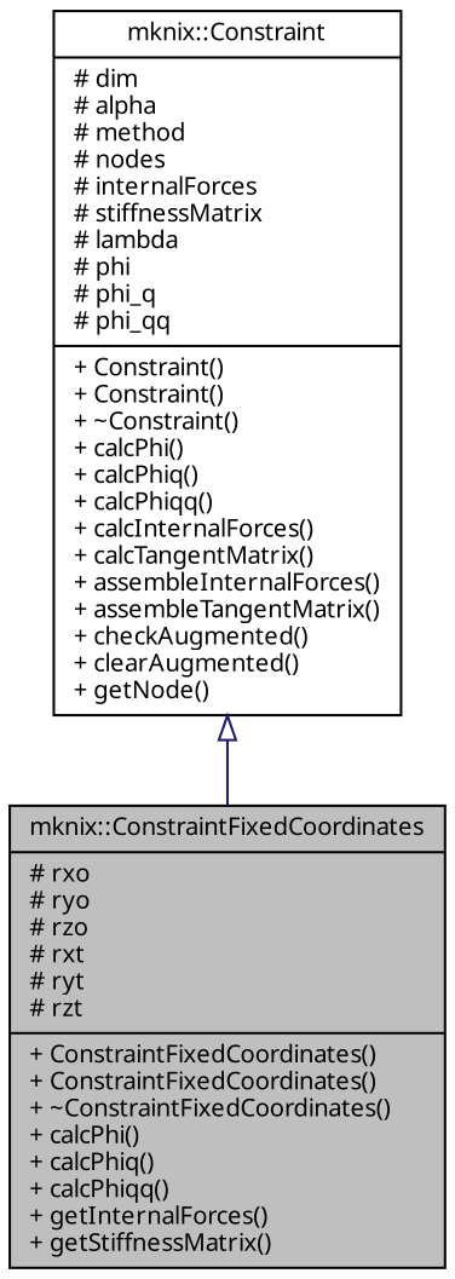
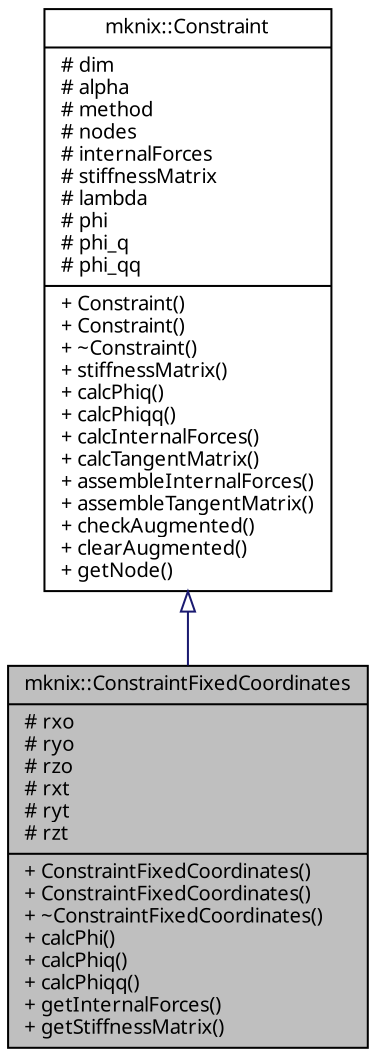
  digraph {
    node [color=black fontname="FreeSans.ttf" fontsize=10 shape=record style=filled]
    n1 [fillcolor=grey75 fontcolor=black height=0.2 label="{mknix::ConstraintFixedCoordinates\n|# rxo\l# ryo\l# rzo\l# rxt\l# ryt\l# rzt\l|+ ConstraintFixedCoordinates()\l+ ConstraintFixedCoordinates()\l+ ~ConstraintFixedCoordinates()\l+ calcPhi()\l+ calcPhiq()\l+ calcPhiqq()\l+ getInternalForces()\l+ getStiffnessMatrix()\l}" width=0.4]
-   n2 [fillcolor=white height=0.2 label="{mknix::Constraint\n|# dim\l# alpha\l# method\l# nodes\l# internalForces\l# stiffnessMatrix\l# lambda\l# phi\l# phi_q\l# phi_qq\l|+ Constraint()\l+ Constraint()\l+ ~Constraint()\l+ calcPhi()\l+ calcPhiq()\l+ calcPhiqq()\l+ calcInternalForces()\l+ calcTangentMatrix()\l+ assembleInternalForces()\l+ assembleTangentMatrix()\l+ checkAugmented()\l+ clearAugmented()\l+ getNode()\l}" width=0.4]
+   n2 [fillcolor=white height=0.2 label="{mknix::Constraint\n|# dim\l# alpha\l# method\l# nodes\l# internalForces\l# stiffnessMatrix\l# lambda\l# phi\l# phi_q\l# phi_qq\l|+ Constraint()\l+ Constraint()\l+ ~Constraint()\l+ stiffnessMatrix()\l+ calcPhiq()\l+ calcPhiqq()\l+ calcInternalForces()\l+ calcTangentMatrix()\l+ assembleInternalForces()\l+ assembleTangentMatrix()\l+ checkAugmented()\l+ clearAugmented()\l+ getNode()\l}" width=0.4]
    n2 -> n1 [arrowtail=empty color=midnightblue dir=back fontname="FreeSans.ttf" fontsize=10 labelfontname="FreeSans.ttf" labelfontsize=10 style=solid]
  }
